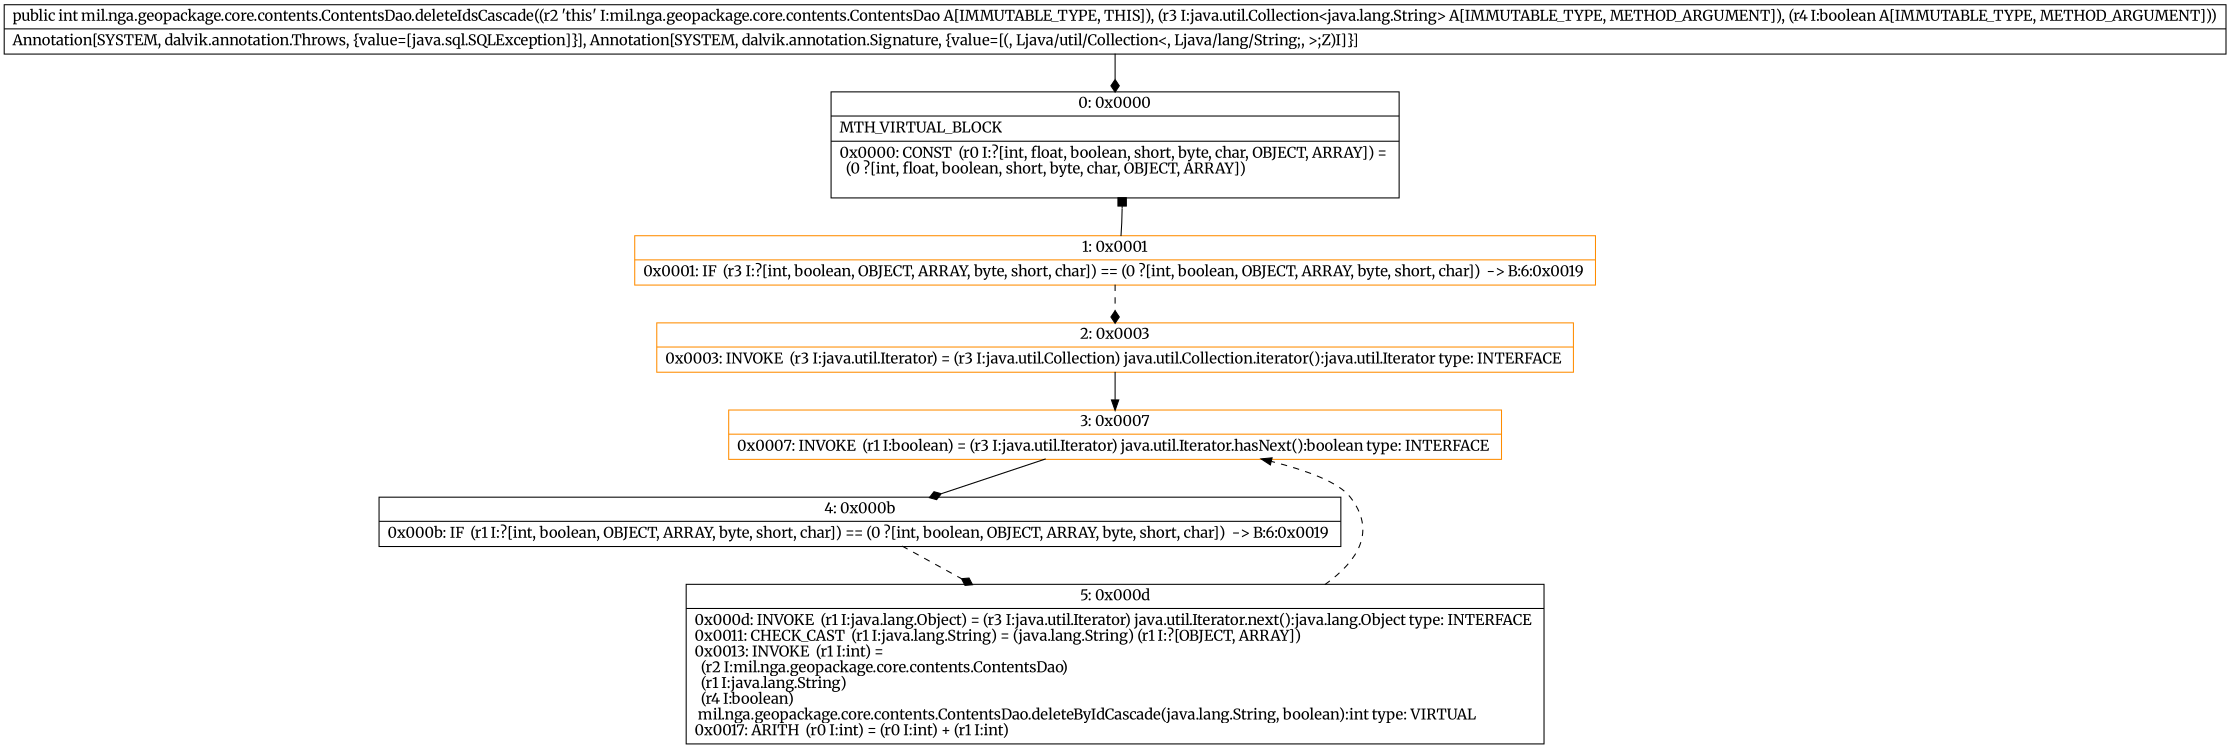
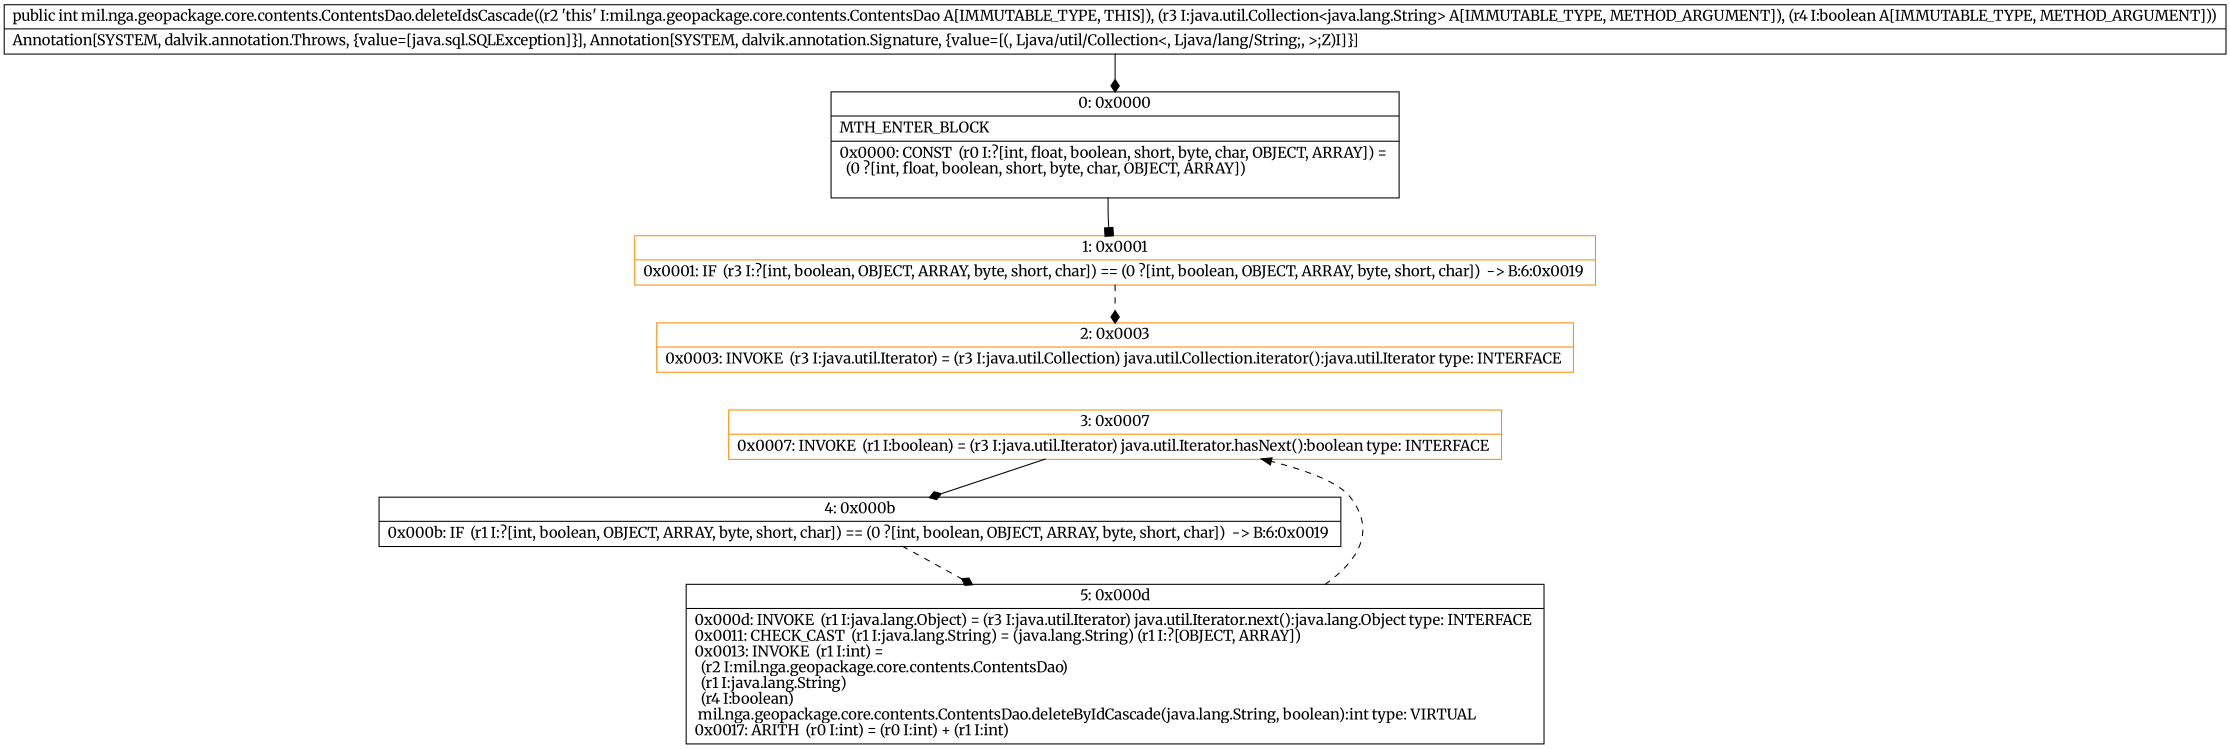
  digraph {
    fontname=Merriweather
    node [color=black fontname=Merriweather shape=record]
    edge [arrowhead=diamond fontname=Merriweather]
-   n1 [label="{0\:\ 0x0000|MTH_VIRTUAL_BLOCK\l|0x0000: CONST  (r0 I:?[int, float, boolean, short, byte, char, OBJECT, ARRAY]) = \l  (0 ?[int, float, boolean, short, byte, char, OBJECT, ARRAY])\l \l}"]
+   n1 [label="{0\:\ 0x0000|MTH_ENTER_BLOCK\l|0x0000: CONST  (r0 I:?[int, float, boolean, short, byte, char, OBJECT, ARRAY]) = \l  (0 ?[int, float, boolean, short, byte, char, OBJECT, ARRAY])\l \l}"]
    n2 [color=darkorange label="{1\:\ 0x0001|0x0001: IF  (r3 I:?[int, boolean, OBJECT, ARRAY, byte, short, char]) == (0 ?[int, boolean, OBJECT, ARRAY, byte, short, char])  \-\> B:6:0x0019 \l}"]
    n3 [color=darkorange label="{2\:\ 0x0003|0x0003: INVOKE  (r3 I:java.util.Iterator) = (r3 I:java.util.Collection) java.util.Collection.iterator():java.util.Iterator type: INTERFACE \l}"]
    n4 [color=darkorange label="{3\:\ 0x0007|0x0007: INVOKE  (r1 I:boolean) = (r3 I:java.util.Iterator) java.util.Iterator.hasNext():boolean type: INTERFACE \l}"]
    n5 [label="{4\:\ 0x000b|0x000b: IF  (r1 I:?[int, boolean, OBJECT, ARRAY, byte, short, char]) == (0 ?[int, boolean, OBJECT, ARRAY, byte, short, char])  \-\> B:6:0x0019 \l}"]
    n6 [label="{5\:\ 0x000d|0x000d: INVOKE  (r1 I:java.lang.Object) = (r3 I:java.util.Iterator) java.util.Iterator.next():java.lang.Object type: INTERFACE \l0x0011: CHECK_CAST  (r1 I:java.lang.String) = (java.lang.String) (r1 I:?[OBJECT, ARRAY]) \l0x0013: INVOKE  (r1 I:int) = \l  (r2 I:mil.nga.geopackage.core.contents.ContentsDao)\l  (r1 I:java.lang.String)\l  (r4 I:boolean)\l mil.nga.geopackage.core.contents.ContentsDao.deleteByIdCascade(java.lang.String, boolean):int type: VIRTUAL \l0x0017: ARITH  (r0 I:int) = (r0 I:int) + (r1 I:int) \l}"]
    n7 [label="{public int mil.nga.geopackage.core.contents.ContentsDao.deleteIdsCascade((r2 'this' I:mil.nga.geopackage.core.contents.ContentsDao A[IMMUTABLE_TYPE, THIS]), (r3 I:java.util.Collection\<java.lang.String\> A[IMMUTABLE_TYPE, METHOD_ARGUMENT]), (r4 I:boolean A[IMMUTABLE_TYPE, METHOD_ARGUMENT]))  | Annotation[SYSTEM, dalvik.annotation.Throws, \{value=[java.sql.SQLException]\}], Annotation[SYSTEM, dalvik.annotation.Signature, \{value=[(, Ljava\/util\/Collection\<, Ljava\/lang\/String;, \>;Z)I]\}]\l}"]
-   n2 -> n1 [arrowhead=box]
+   n1 -> n2 [arrowhead=box]
    n2 -> n3 [style=dashed]
-   n3 -> n4 [arrowhead=normal]
    n4 -> n5
    n5 -> n6 [style=dashed]
    n6 -> n4 [arrowhead=normal style=dashed]
    n7 -> n1
  }
